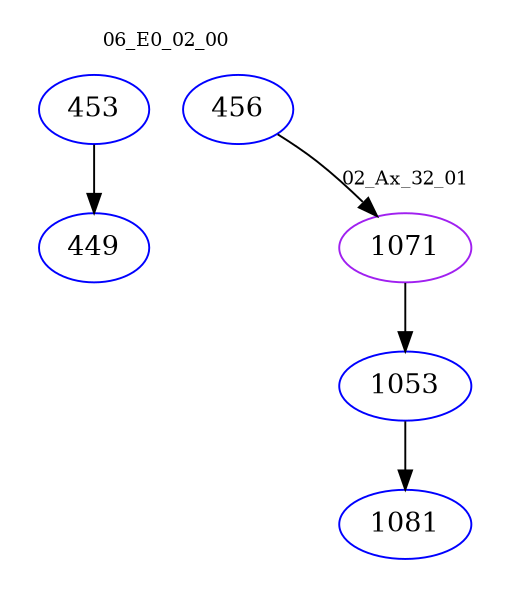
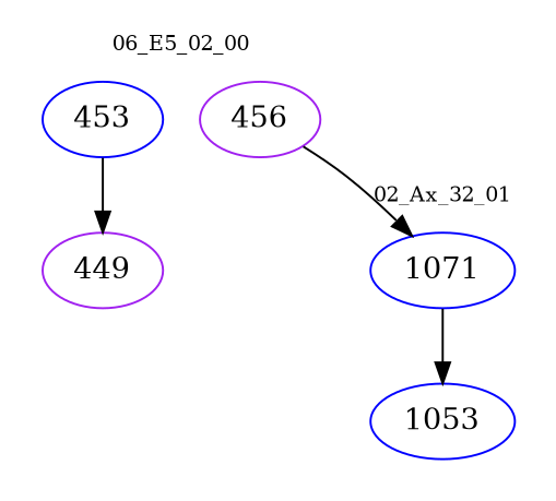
  digraph {
    node [color=blue]
    edge [color=black]
-   n1 [color=purple label=1071]
+   n1 [label=1071]
    n2 [label=1053]
-   n3 [label=1081]
-   n4 [label=456]
+   n4 [color=purple label=456]
    n5 [label=453]
-   n6 [label=449]
+   n6 [color=purple label=449]
    subgraph cluster_1 {
      color=white
      fontsize=10
      label="02_Ax_32_01"
      n1
      n2
-     n3
    }
    subgraph cluster_2 {
      color=white
      fontsize=10
-     label="06_E0_02_00"
+     label="06_E5_02_00"
      n4
      n5
      n6
    }
    n1 -> n2
-   n2 -> n3
    n4 -> n1
    n5 -> n6
  }
